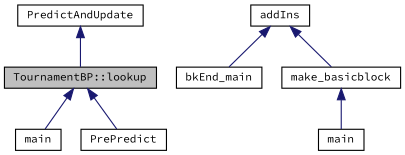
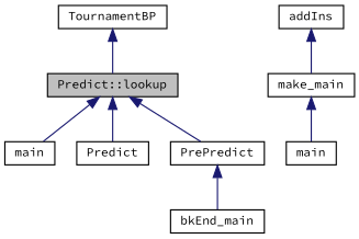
  digraph {
    fontname="Source Code Pro"
    rankdir=TB
    node [color=black fillcolor=white fontname="Source Code Pro" fontsize=10 shape=record style=filled]
    edge [color=midnightblue dir=back fontname="Source Code Pro" fontsize=10 labelfontname=Helvetica labelfontsize=10 style=solid]
-   n1 [fillcolor=grey75 fontcolor=black height=0.2 label="TournamentBP::lookup" width=0.4]
+   n1 [fillcolor=grey75 fontcolor=black height=0.2 label="Predict::lookup" width=0.4]
    n2 [height=0.2 label=main width=0.4]
+   n3 [height=0.2 label=Predict width=0.4]
    n4 [height=0.2 label=PrePredict width=0.4]
-   n5 [height=0.2 label=PredictAndUpdate width=0.4]
+   n5 [height=0.2 label=TournamentBP width=0.4]
    n6 [height=0.2 label=addIns width=0.4]
    n7 [height=0.2 label=bkEnd_main width=0.4]
-   n8 [height=0.2 label=make_basicblock width=0.4]
+   n8 [height=0.2 label=make_main width=0.4]
    n9 [height=0.2 label=main width=0.4]
    n1 -> n2
+   n1 -> n3
    n1 -> n4
    n5 -> n1
-   n6 -> n7
+   n4 -> n7
    n6 -> n8
    n8 -> n9
  }
